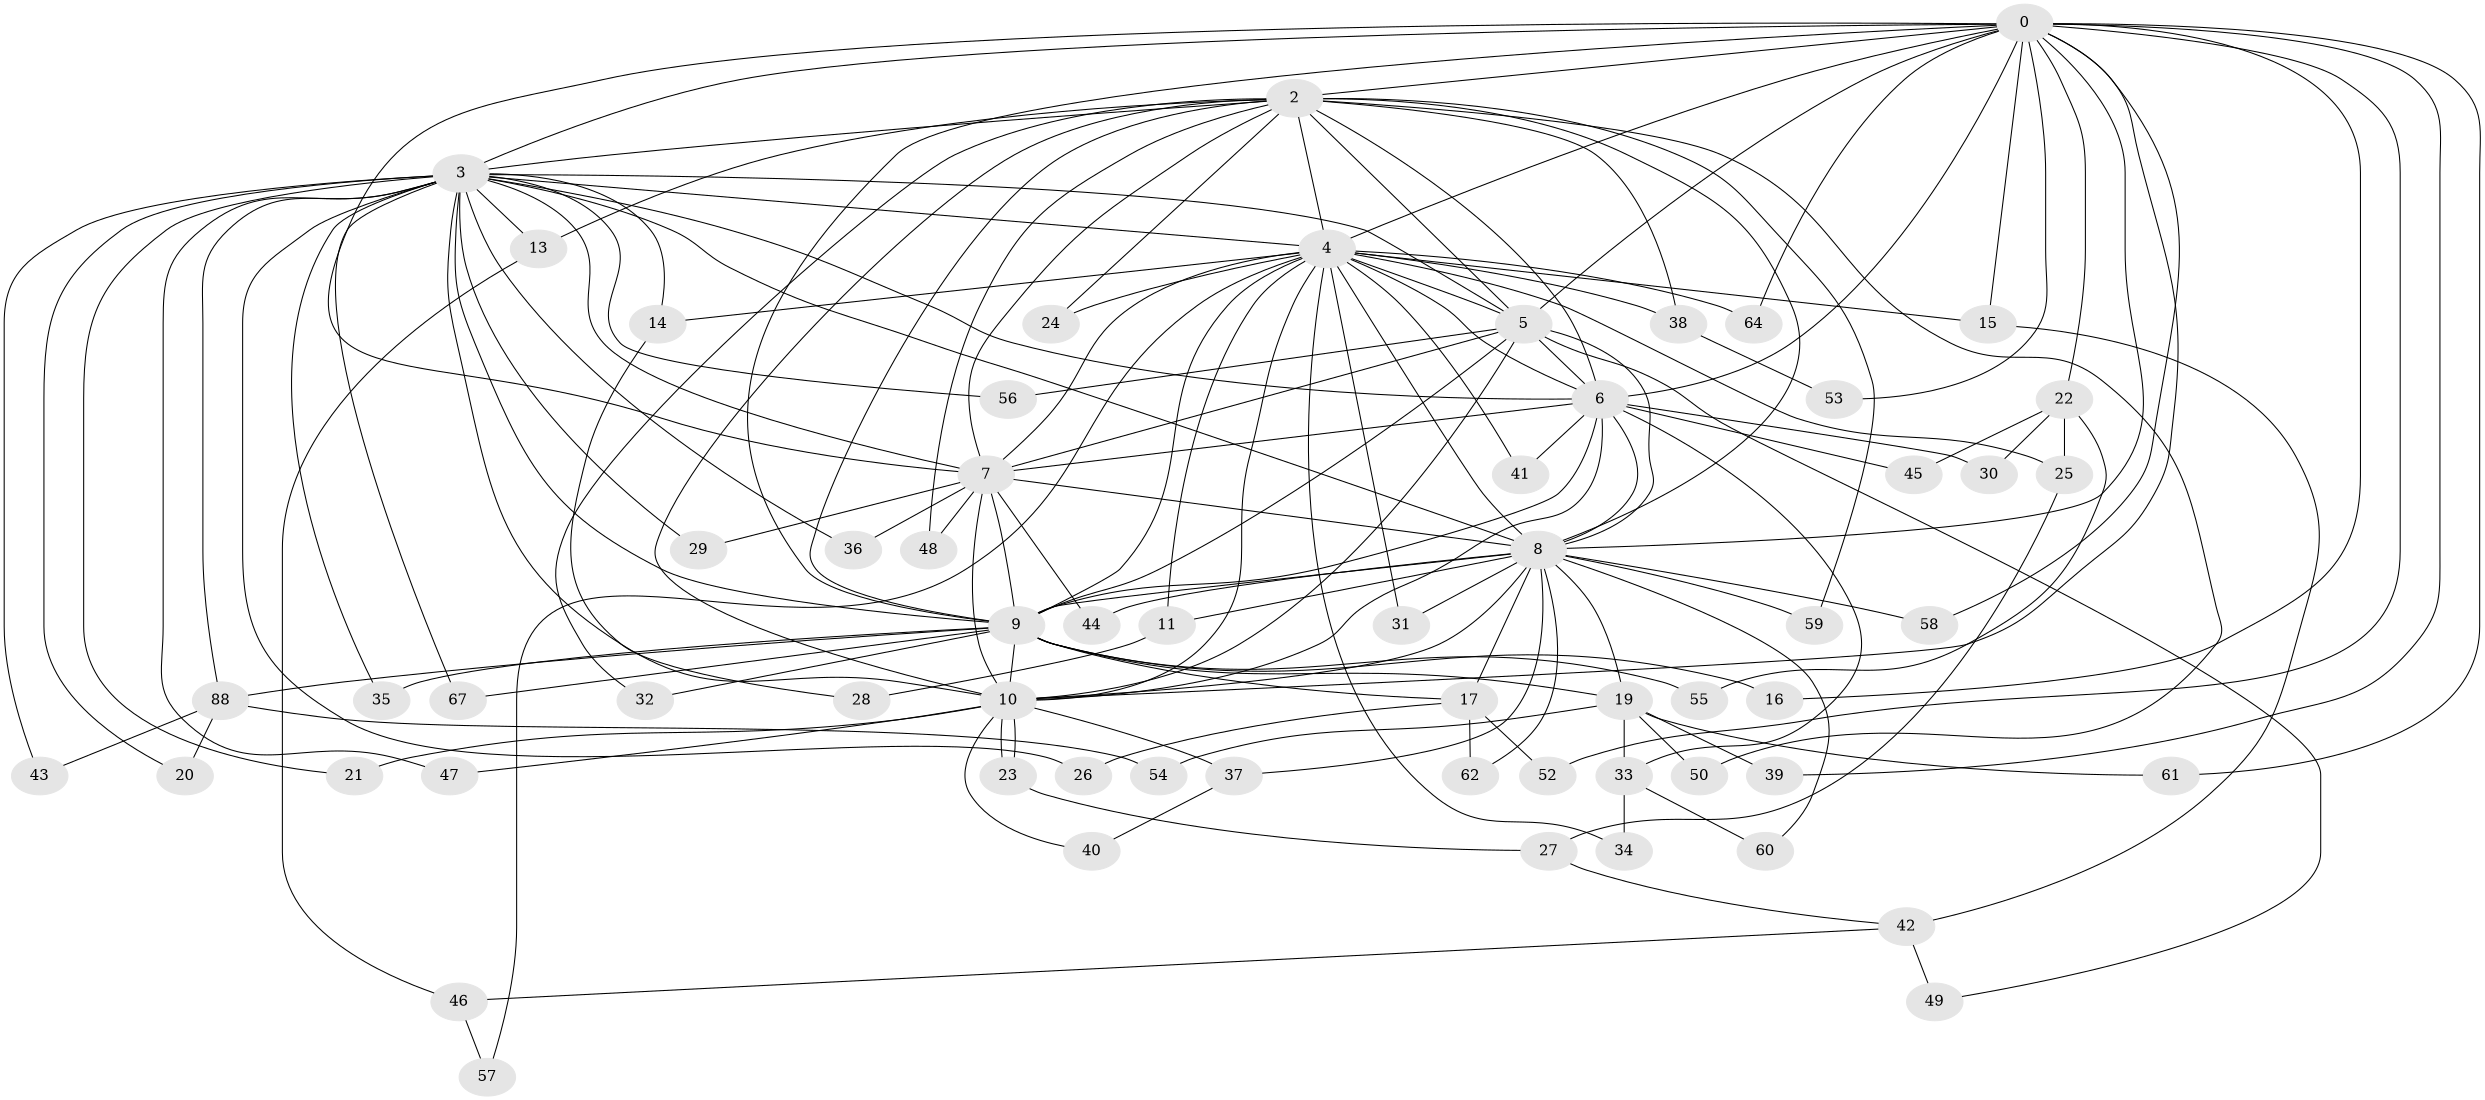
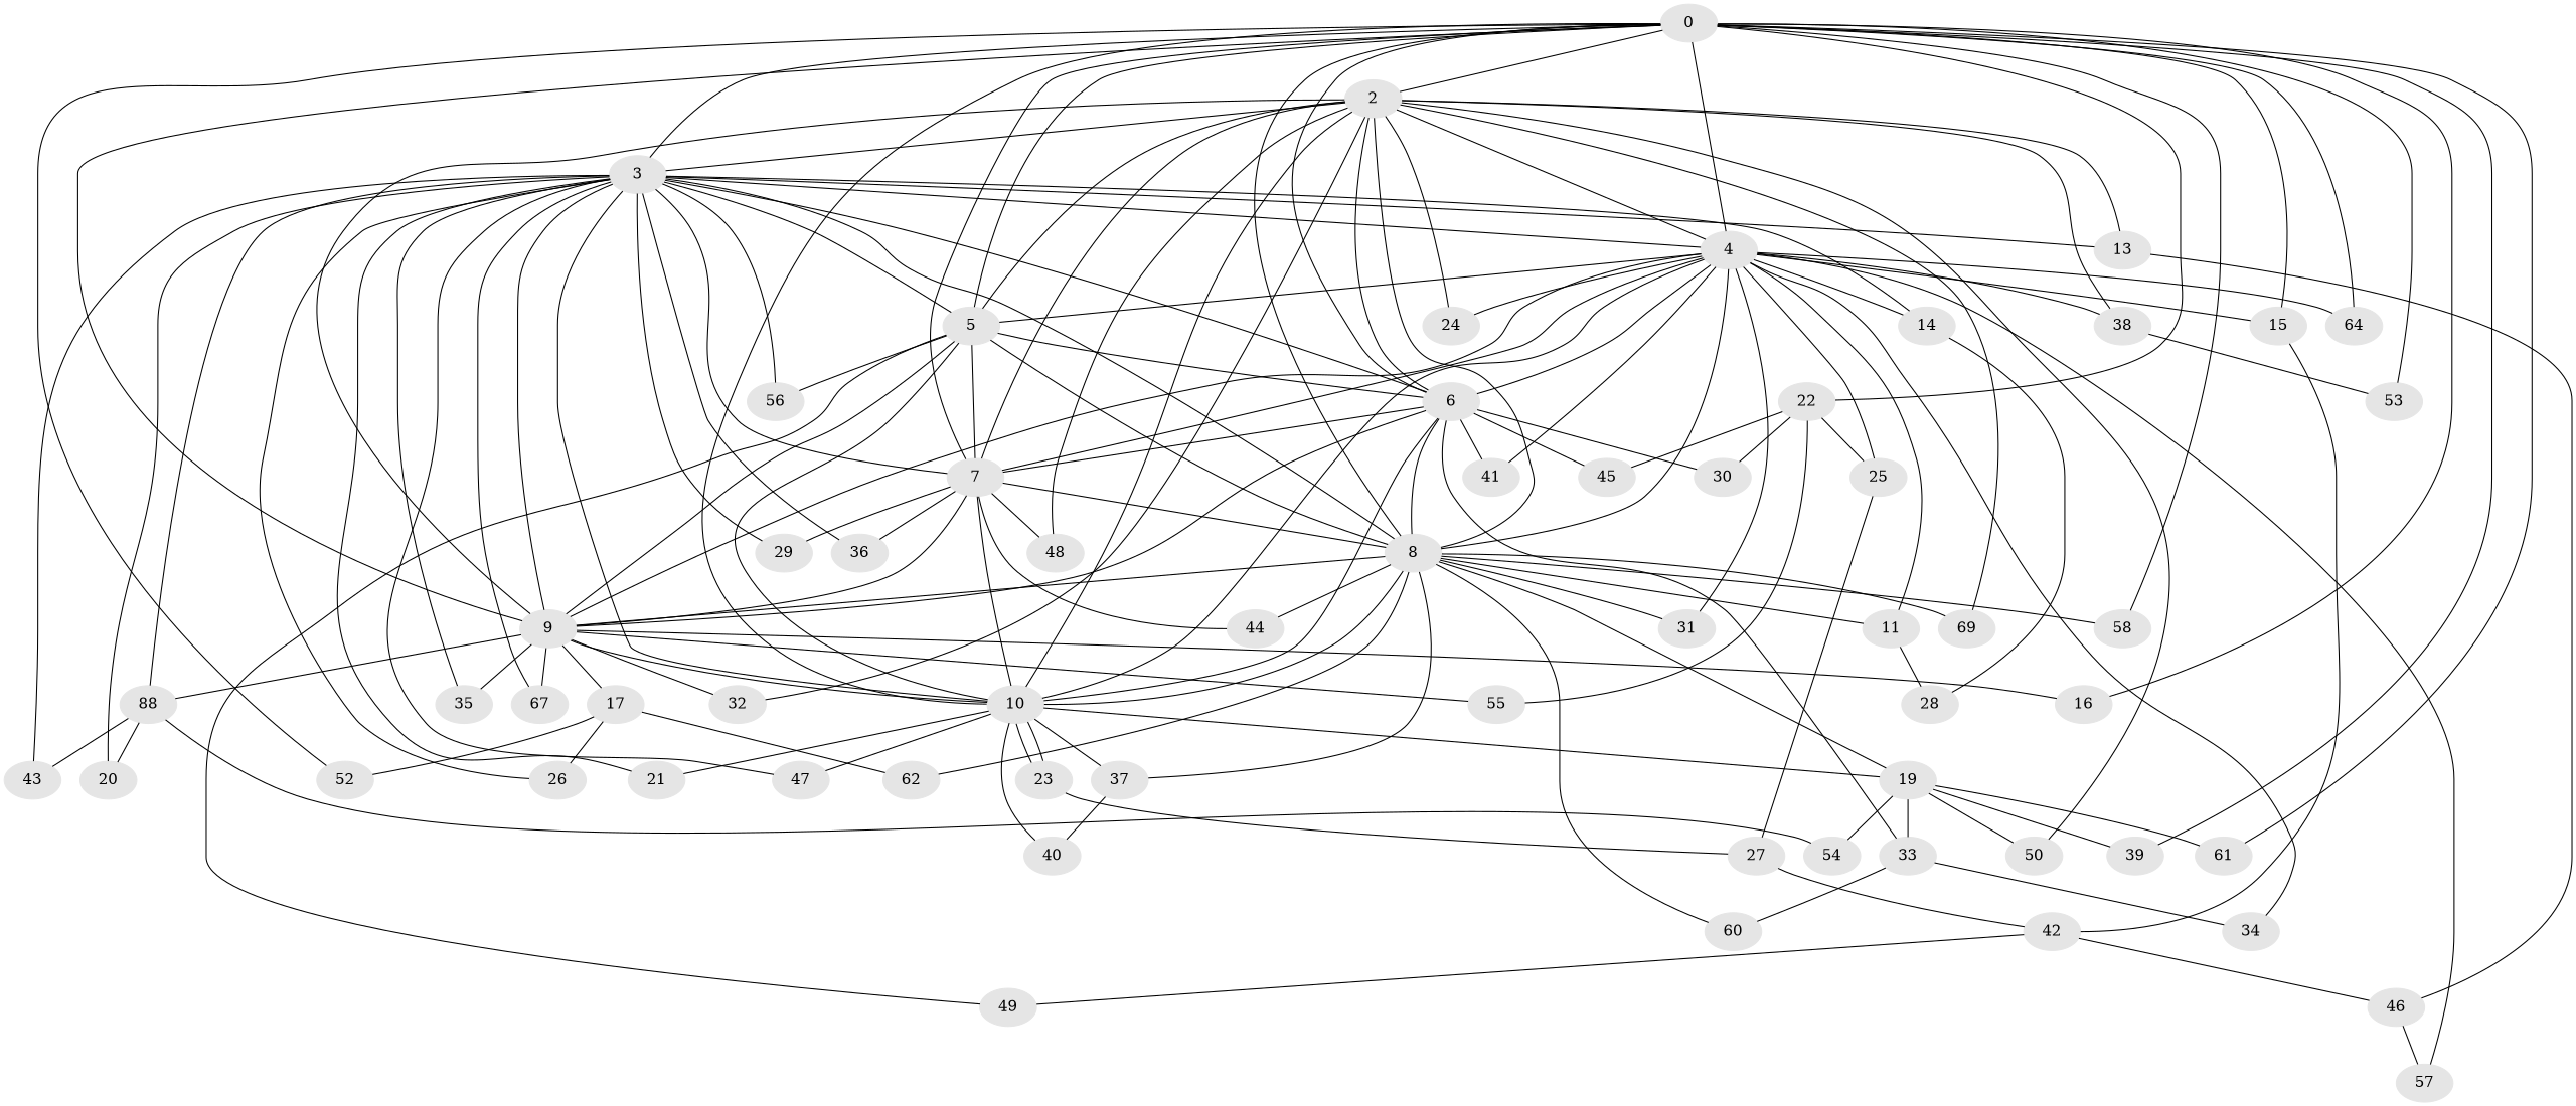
  graph {
    node [color=gray90 style=filled]
    n1 [label=0]
    2
    3
    4
    5
    6
    7
    8
    9
    10
    15
    16
    22
    39
    52
    53
    58
    61
    64
    13
    24
    32
    38
    48
    50
-   59
+   59 [label=69]
    14
    n28 [label=88]
    20
    21
    26
    29
    35
    36
    43
    47
    56
    n38 [label=67]
    11
    25
    31
    34
    41
    57
    49
    30
    33
    45
    44
    17
    19
    37
    60
    62
    55
    23
    40
    42
    46
    28
    54
    27
    n1 -- 2
    n1 -- 3
    n1 -- 4
    n1 -- 5
    n1 -- 6
    n1 -- 7
    n1 -- 8
    n1 -- 9
    n1 -- 10
    n1 -- 15
    n1 -- 16
    n1 -- 22
    n1 -- 39
    n1 -- 52
    n1 -- 53
    n1 -- 58
    n1 -- 61
    n1 -- 64
    2 -- 3
    2 -- 4
    2 -- 5
    2 -- 6
    2 -- 7
    2 -- 8
    2 -- 9
    2 -- 10
    2 -- 13
    2 -- 24
    2 -- 32
    2 -- 38
    2 -- 48
    2 -- 50
    2 -- 59
    3 -- 4
    3 -- 5
    3 -- 6
    3 -- 7
    3 -- 8
    3 -- 9
    3 -- 10
    3 -- 13
    3 -- 14
    3 -- n28
    3 -- 20
    3 -- 21
    3 -- 26
    3 -- 29
    3 -- 35
    3 -- 36
    3 -- 43
    3 -- 47
    3 -- 56
    3 -- n38
    4 -- 5
    4 -- 6
    4 -- 7
    4 -- 8
    4 -- 9
    4 -- 10
    4 -- 15
    4 -- 64
    4 -- 24
    4 -- 38
    4 -- 14
    4 -- 11
    4 -- 25
    4 -- 31
    4 -- 34
    4 -- 41
    4 -- 57
    5 -- 6
    5 -- 7
    5 -- 8
    5 -- 9
    5 -- 10
    5 -- 56
    5 -- 49
    6 -- 7
    6 -- 8
    6 -- 9
    6 -- 10
    6 -- 41
    6 -- 30
    6 -- 33
    6 -- 45
    7 -- 8
    7 -- 9
    7 -- 10
    7 -- 48
    7 -- 29
    7 -- 36
    7 -- 44
    8 -- 9
    8 -- 10
    8 -- 58
    8 -- 59
    8 -- 11
    8 -- 31
    8 -- 44
-   8 -- 17
    8 -- 19
    8 -- 37
    8 -- 60
    8 -- 62
    9 -- 10
    9 -- 16
    9 -- 32
    9 -- n28
    9 -- 35
    9 -- n38
    9 -- 17
-   9 -- 19
+   10 -- 19
    9 -- 55
    10 -- 21
    10 -- 47
    10 -- 37
    10 -- 23
    10 -- 23
    10 -- 40
    15 -- 42
    22 -- 25
    22 -- 30
    22 -- 45
    22 -- 55
    13 -- 46
    38 -- 53
    14 -- 28
    n28 -- 20
    n28 -- 43
    n28 -- 54
    11 -- 28
    25 -- 27
    33 -- 34
    33 -- 60
    17 -- 52
    17 -- 26
    17 -- 62
    19 -- 39
    19 -- 61
    19 -- 50
    19 -- 33
    19 -- 54
    37 -- 40
    23 -- 27
    42 -- 49
    42 -- 46
    46 -- 57
    27 -- 42
  }
